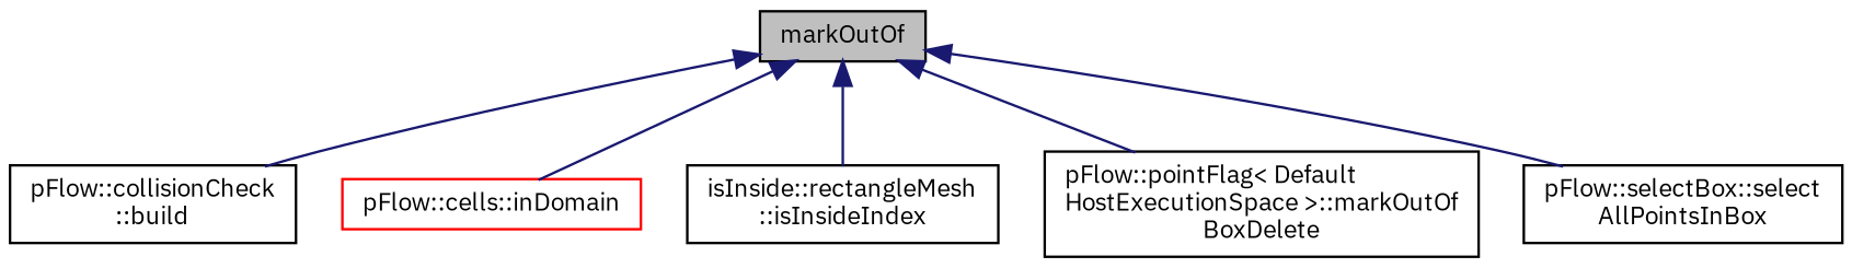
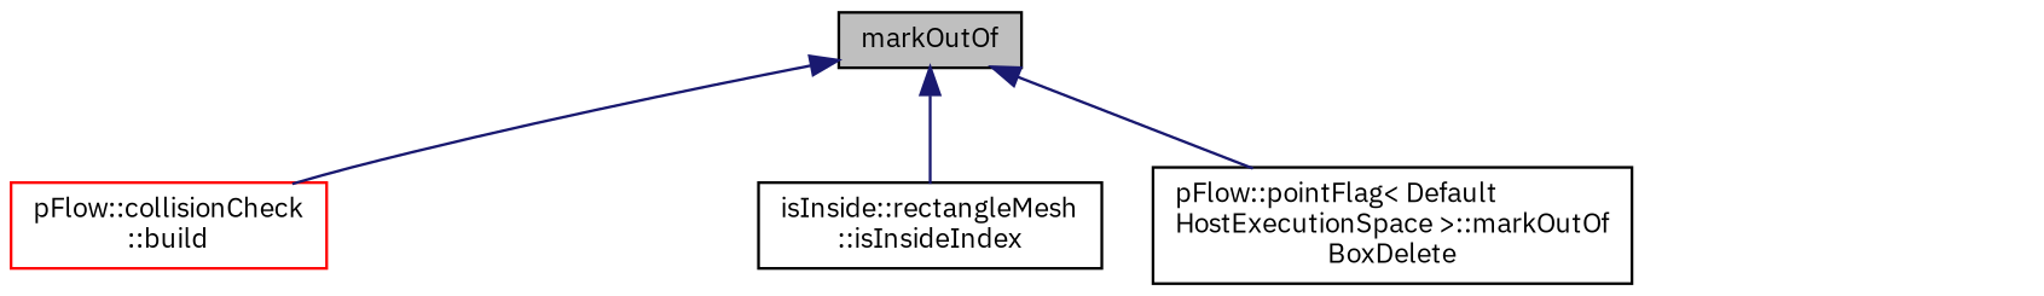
  digraph {
    fontname="IBM Plex Sans"
    rankdir=TB
    node [color=black fillcolor=white fontname="IBM Plex Sans" fontsize=10 shape=record style=filled]
    edge [color=midnightblue dir=back fontname="IBM Plex Sans" fontsize=10 labelfontname=Helvetica labelfontsize=10 style=solid]
    n1 [fillcolor=grey75 fontcolor=black height=0.2 label=markOutOf width=0.4]
-   n2 [height=0.2 label="pFlow::collisionCheck\l::build" width=0.4]
-   n3 [color=red height=0.2 label="pFlow::cells::inDomain" width=0.4]
+   n2 [color=red height=0.2 label="pFlow::collisionCheck\l::build" width=0.4]
    n4 [height=0.2 label="isInside::rectangleMesh\l::isInsideIndex" width=0.4]
    n5 [height=0.2 label="pFlow::pointFlag\< Default\lHostExecutionSpace \>::markOutOf\lBoxDelete" width=0.4]
-   n6 [height=0.2 label="pFlow::selectBox::select\lAllPointsInBox" width=0.4]
    n1 -> n2
-   n1 -> n3
    n1 -> n4
    n1 -> n5
-   n1 -> n6
  }
